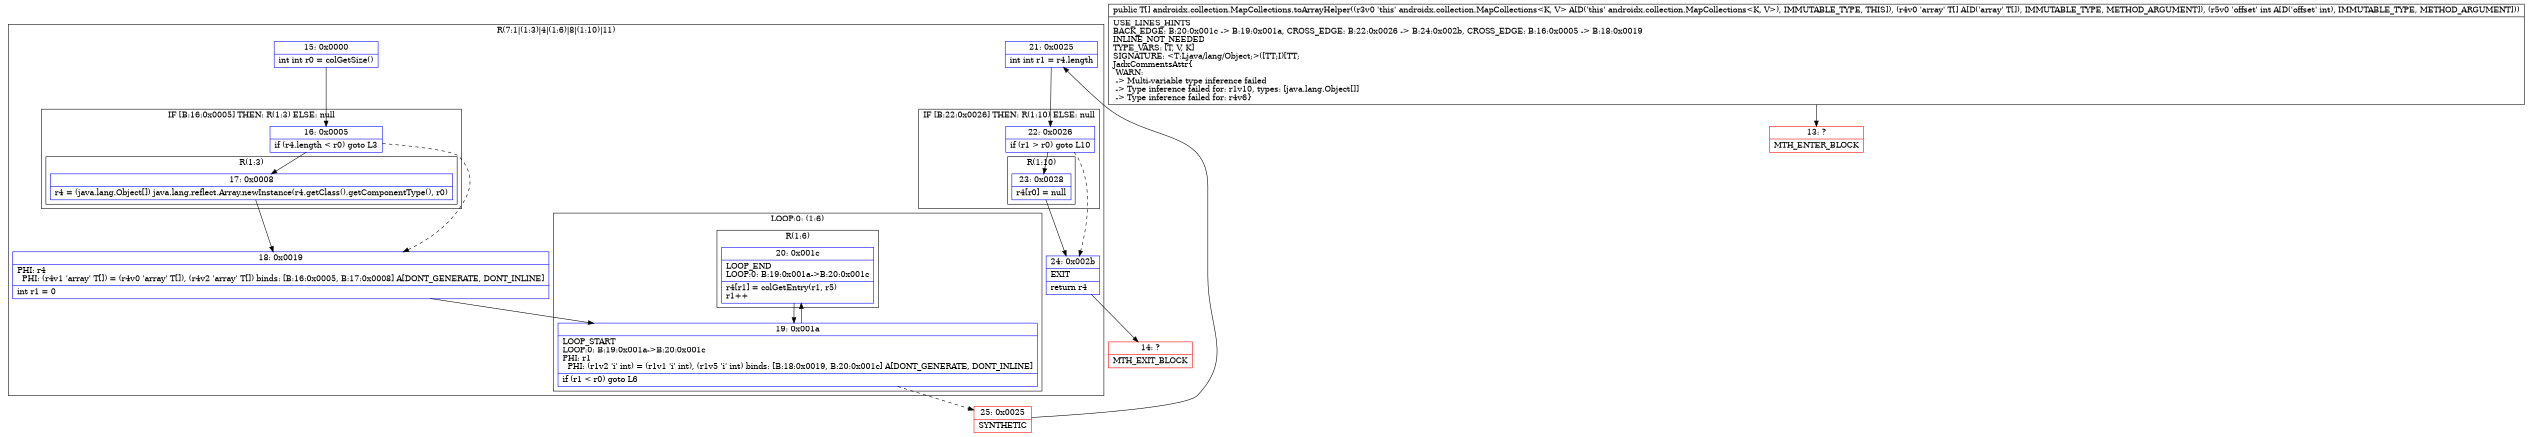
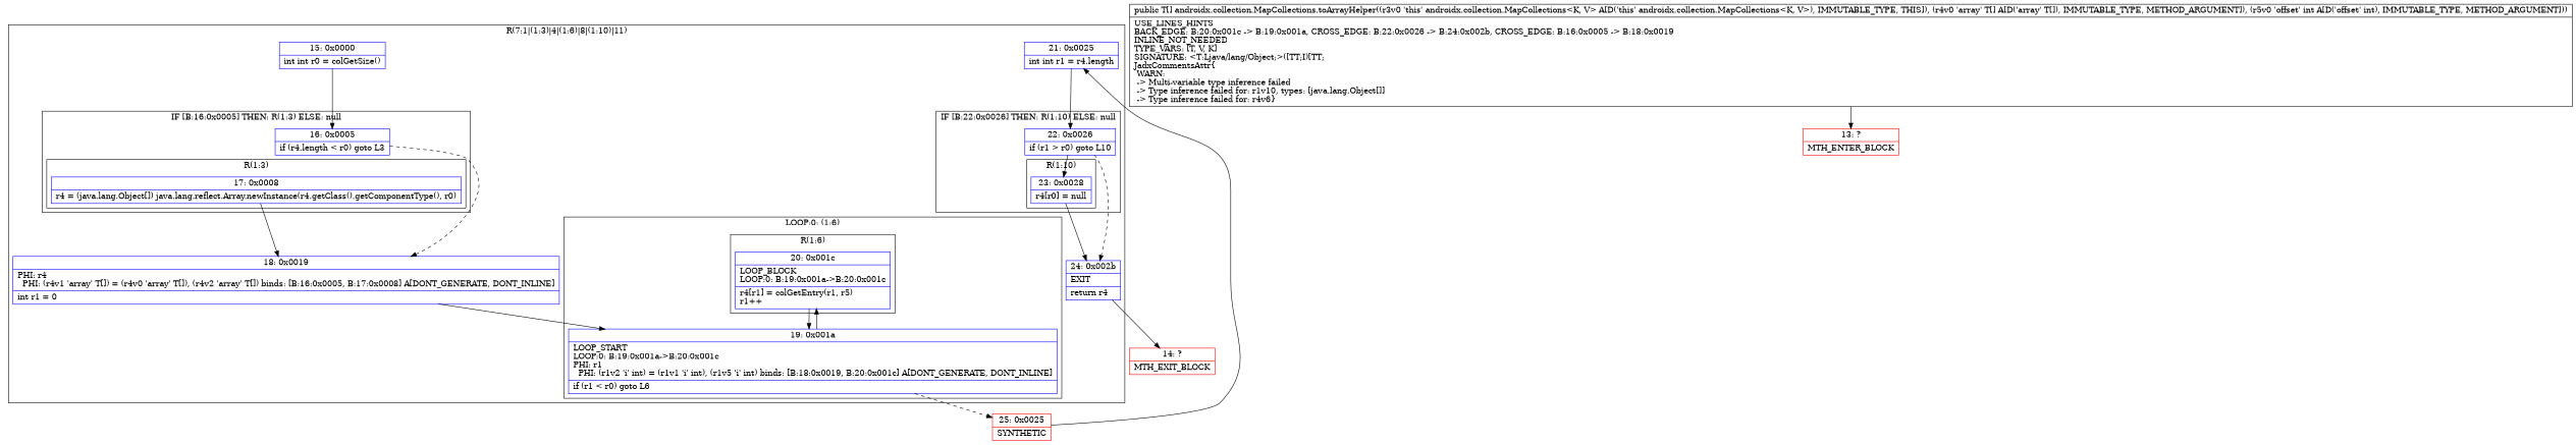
  digraph {
    node [color=blue shape=record]
    n1 [label="{17\:\ 0x0008|r4 = (java.lang.Object[]) java.lang.reflect.Array.newInstance(r4.getClass().getComponentType(), r0)\l}"]
    n2 [label="{16\:\ 0x0005|if (r4.length \< r0) goto L3\l}"]
    n3 [label="{23\:\ 0x0028|r4[r0] = null\l}"]
    n4 [label="{22\:\ 0x0026|if (r1 \> r0) goto L10\l}"]
-   n5 [label="{20\:\ 0x001c|LOOP_END\lLOOP:0: B:19:0x001a\-\>B:20:0x001c\l|r4[r1] = colGetEntry(r1, r5)\lr1++\l}"]
+   n5 [label="{20\:\ 0x001c|LOOP_BLOCK\lLOOP:0: B:19:0x001a\-\>B:20:0x001c\l|r4[r1] = colGetEntry(r1, r5)\lr1++\l}"]
    n6 [label="{19\:\ 0x001a|LOOP_START\lLOOP:0: B:19:0x001a\-\>B:20:0x001c\lPHI: r1 \l  PHI: (r1v2 'i' int) = (r1v1 'i' int), (r1v5 'i' int) binds: [B:18:0x0019, B:20:0x001c] A[DONT_GENERATE, DONT_INLINE]\l|if (r1 \< r0) goto L6\l}"]
    n7 [label="{15\:\ 0x0000|int int r0 = colGetSize()\l}"]
    n8 [label="{18\:\ 0x0019|PHI: r4 \l  PHI: (r4v1 'array' T[]) = (r4v0 'array' T[]), (r4v2 'array' T[]) binds: [B:16:0x0005, B:17:0x0008] A[DONT_GENERATE, DONT_INLINE]\l|int r1 = 0\l}"]
    n9 [label="{21\:\ 0x0025|int int r1 = r4.length\l}"]
    n10 [label="{24\:\ 0x002b|EXIT\l|return r4\l}"]
    n11 [color=red label="{25\:\ 0x0025|SYNTHETIC\l}"]
    n12 [color=red label="{14\:\ ?|MTH_EXIT_BLOCK\l}"]
    n13 [color=red label="{13\:\ ?|MTH_ENTER_BLOCK\l}"]
    n14 [label="{public T[] androidx.collection.MapCollections.toArrayHelper((r3v0 'this' androidx.collection.MapCollections\<K, V\> A[D('this' androidx.collection.MapCollections\<K, V\>), IMMUTABLE_TYPE, THIS]), (r4v0 'array' T[] A[D('array' T[]), IMMUTABLE_TYPE, METHOD_ARGUMENT]), (r5v0 'offset' int A[D('offset' int), IMMUTABLE_TYPE, METHOD_ARGUMENT]))  | USE_LINES_HINTS\lBACK_EDGE: B:20:0x001c \-\> B:19:0x001a, CROSS_EDGE: B:22:0x0026 \-\> B:24:0x002b, CROSS_EDGE: B:16:0x0005 \-\> B:18:0x0019\lINLINE_NOT_NEEDED\lTYPE_VARS: [T, V, K]\lSIGNATURE: \<T:Ljava\/lang\/Object;\>([TT;I)[TT;\lJadxCommentsAttr\{\l WARN: \l \-\> Multi\-variable type inference failed\l \-\> Type inference failed for: r1v10, types: [java.lang.Object[]]\l \-\> Type inference failed for: r4v6\}\l}" color=""]
    subgraph cluster_1 {
      label="R(7:1|(1:3)|4|(1:6)|8|(1:10)|11)"
      n7
      n8
      n9
      n10
      subgraph cluster_2 {
        label="IF [B:16:0x0005] THEN: R(1:3) ELSE: null"
        n2
        subgraph cluster_3 {
          label="R(1:3)"
          n1
        }
      }
      subgraph cluster_4 {
        label="IF [B:22:0x0026] THEN: R(1:10) ELSE: null"
        n4
        subgraph cluster_5 {
          label="R(1:10)"
          n3
        }
      }
      subgraph cluster_6 {
        label="LOOP:0: (1:6)"
        n6
        subgraph cluster_7 {
          label="R(1:6)"
          n5
        }
      }
    }
    n1 -> n8
-   n2 -> n1
    n2 -> n8 [style=dashed]
    n3 -> n10
    n4 -> n3
    n4 -> n10 [style=dashed]
    n5 -> n6
    n6 -> n5
    n6 -> n11 [style=dashed]
    n7 -> n2
    n8 -> n6
    n9 -> n4
    n10 -> n12
    n11 -> n9
    n14 -> n13
  }
